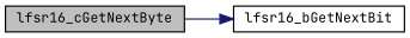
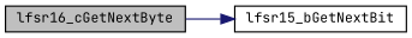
  digraph {
    rankdir=LR
    fontname="JetBrains Mono"
    node [color=black fontname="JetBrains Mono" fontsize=10 shape=record]
    n1 [fillcolor=grey75 fontcolor=black height=0.2 label=lfsr16_cGetNextByte style=filled width=0.4]
-   n2 [height=0.2 label=lfsr16_bGetNextBit width=0.4]
+   n2 [height=0.2 label=lfsr15_bGetNextBit width=0.4]
    n1 -> n2 [color=midnightblue fontname="JetBrains Mono" fontsize=10 labelfontname=Helvetica labelfontsize=10 style=solid]
  }
